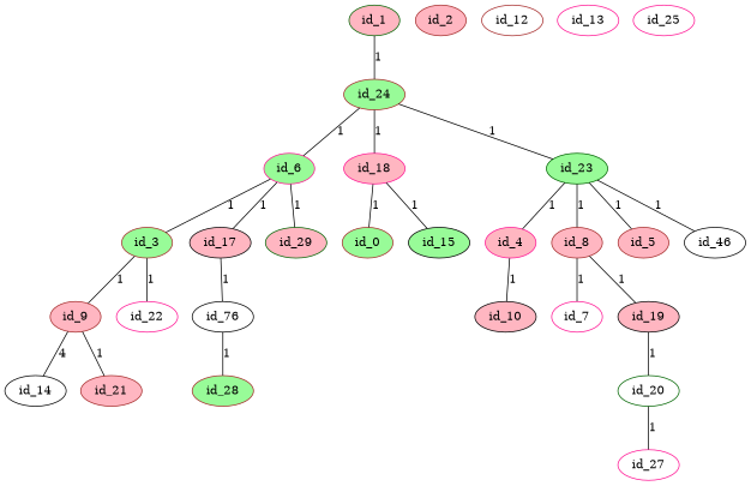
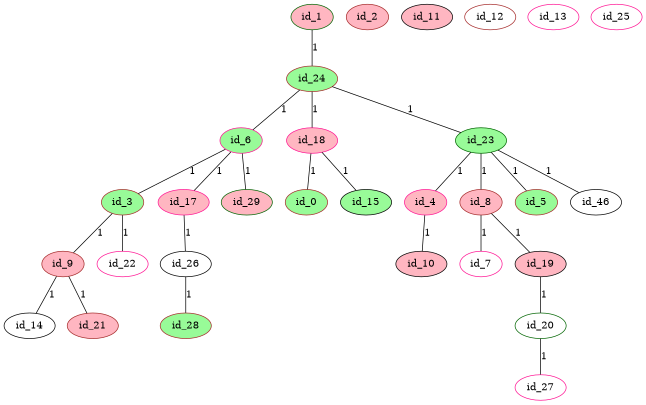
  graph {
    node [color=brown fillcolor=lightpink style=filled]
    id_1 [color=darkgreen]
    id_24 [fillcolor=palegreen]
    id_6 [color=deeppink fillcolor=palegreen]
    id_18 [color=deeppink]
    id_23 [color=darkgreen fillcolor=palegreen]
    id_2
    id_3 [fillcolor=palegreen]
    id_9
    id_22 [color=deeppink fillcolor=white]
    id_14 [color=black fillcolor=white]
    id_21
    id_4 [color=deeppink]
    id_10 [color=black]
-   id_17 [color=black]
+   id_17 [color=deeppink]
    id_29 [color=darkgreen]
-   id_26 [color=black fillcolor=white label=id_76]
+   id_26 [color=black fillcolor=white]
    id_7 [color=deeppink fillcolor=white]
    id_8
    id_19 [color=black]
    id_20 [color=darkgreen fillcolor=white]
+   id_11 [color=black]
    id_12 [fillcolor=white]
    id_13 [color=deeppink fillcolor=white]
    id_28 [fillcolor=palegreen]
    id_0 [fillcolor=palegreen]
    id_15 [color=black fillcolor=palegreen]
    id_27 [color=deeppink fillcolor=white]
-   id_5
+   id_5 [fillcolor=palegreen]
    n29 [color=black fillcolor=white label=id_46]
    id_25 [color=deeppink fillcolor=white]
    id_1 -- id_24 [label=1]
    id_24 -- id_6 [label=1]
    id_24 -- id_18 [label=1]
    id_24 -- id_23 [label=1]
    id_6 -- id_3 [label=1]
    id_6 -- id_17 [label=1]
    id_6 -- id_29 [label=1]
    id_18 -- id_0 [label=1]
    id_18 -- id_15 [label=1]
    id_23 -- id_4 [label=1]
    id_23 -- id_8 [label=1]
    id_23 -- id_5 [label=1]
    id_23 -- n29 [label=1]
    id_3 -- id_9 [label=1]
    id_3 -- id_22 [label=1]
-   id_9 -- id_14 [label=4]
+   id_9 -- id_14 [label=1]
    id_9 -- id_21 [label=1]
    id_4 -- id_10 [label=1]
    id_17 -- id_26 [label=1]
    id_26 -- id_28 [label=1]
    id_8 -- id_7 [label=1]
    id_8 -- id_19 [label=1]
    id_19 -- id_20 [label=1]
    id_20 -- id_27 [label=1]
  }
